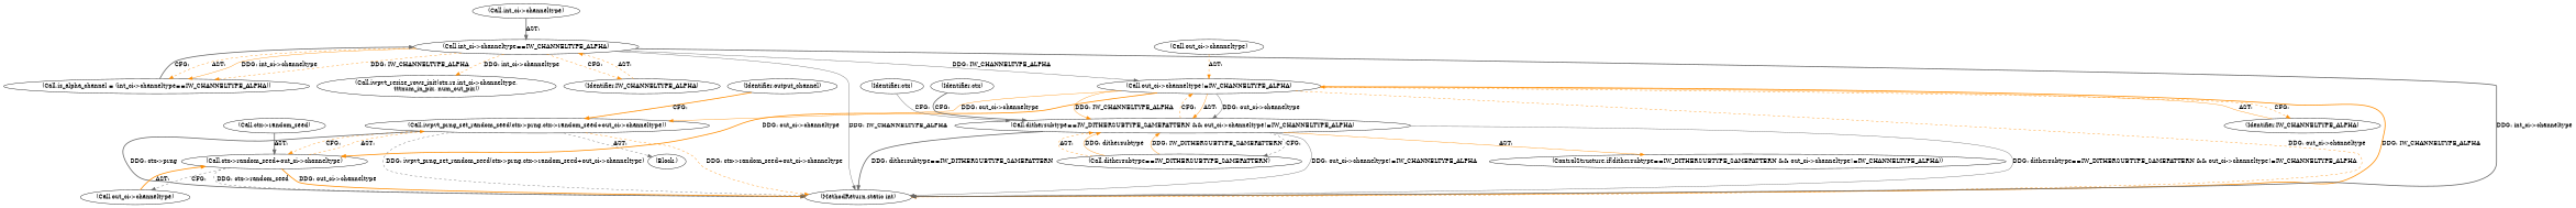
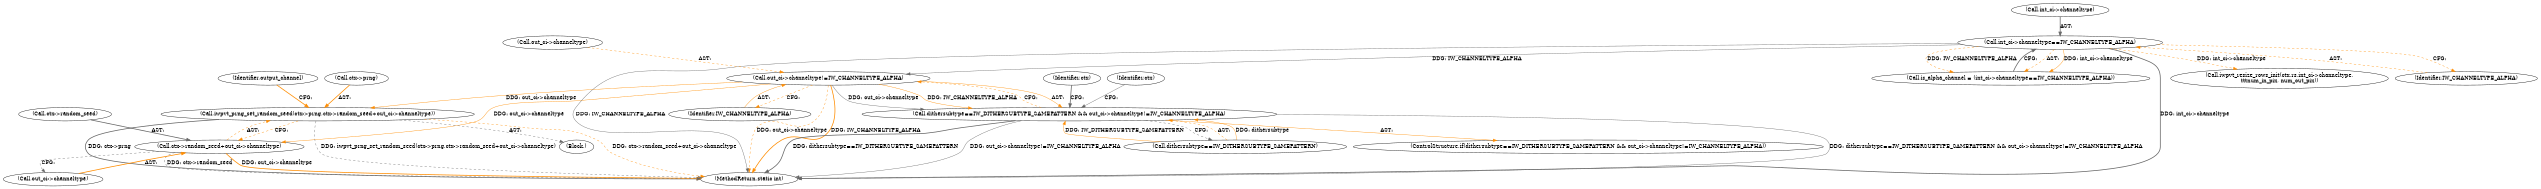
  digraph {
    edge [color=darkorange style=dashed]
    n1 [label="(Call,out_ci->channeltype!=IW_CHANNELTYPE_ALPHA)"]
    n2 [label="(Call,dithersubtype==IW_DITHERSUBTYPE_SAMEPATTERN && out_ci->channeltype!=IW_CHANNELTYPE_ALPHA)"]
    n3 [label="(Call,iwpvt_prng_set_random_seed(ctx->prng,ctx->random_seed+out_ci->channeltype))"]
    n4 [label="(Call,ctx->random_seed+out_ci->channeltype)"]
    n5 [label="(Identifier,IW_CHANNELTYPE_ALPHA)"]
    n6 [label="(MethodReturn,static int)"]
    n7 [label="(Call,dithersubtype==IW_DITHERSUBTYPE_SAMEPATTERN)"]
    n8 [label="(ControlStructure,if(dithersubtype==IW_DITHERSUBTYPE_SAMEPATTERN && out_ci->channeltype!=IW_CHANNELTYPE_ALPHA))"]
    n9 [label="(Block,)"]
    n10 [label="(Call,out_ci->channeltype)"]
    n11 [label="(Call,int_ci->channeltype==IW_CHANNELTYPE_ALPHA)"]
    n12 [label="(Call,is_alpha_channel = (int_ci->channeltype==IW_CHANNELTYPE_ALPHA))"]
    n13 [label="(Call,iwpvt_resize_rows_init(ctx,rs,int_ci->channeltype,\n\t\t\tnum_in_pix, num_out_pix))"]
    n14 [label="(Identifier,IW_CHANNELTYPE_ALPHA)"]
    n15 [label="(Call,out_ci->channeltype)"]
    n16 [label="(Call,ctx->random_seed)"]
+   n17 [label="(Call,ctx->prng)"]
    n18 [label="(Identifier,ctx)"]
    n19 [label="(Call,int_ci->channeltype)"]
    n20 [label="(Identifier,ctx)"]
    n21 [label="(Identifier,output_channel)"]
    n1 -> n2 [label="AST: " style=solid]
    n1 -> n2 [color=gray40 label="DDG: out_ci->channeltype" style=solid]
    n1 -> n2 [label="DDG: IW_CHANNELTYPE_ALPHA" style=solid]
    n1 -> n3 [label="DDG: out_ci->channeltype" style=solid]
-   n1 -> n4 [label="DDG: out_ci->channeltype" style=bold]
+   n1 -> n4 [label="DDG: out_ci->channeltype" style=solid]
    n1 -> n5 [label="CFG: "]
    n1 -> n6 [label="DDG: out_ci->channeltype"]
    n1 -> n6 [label="DDG: IW_CHANNELTYPE_ALPHA" style=bold]
    n2 -> n1 [label="CFG: "]
    n2 -> n6 [color=gray40 label="DDG: dithersubtype==IW_DITHERSUBTYPE_SAMEPATTERN" style=bold]
    n2 -> n6 [color=gray40 label="DDG: out_ci->channeltype!=IW_CHANNELTYPE_ALPHA" style=solid]
    n2 -> n6 [color=gray40 label="DDG: dithersubtype==IW_DITHERSUBTYPE_SAMEPATTERN && out_ci->channeltype!=IW_CHANNELTYPE_ALPHA" style=solid]
    n2 -> n7 [color=gray40 label="CFG: "]
    n2 -> n8 [label="AST: " style=solid]
    n3 -> n4 [label="CFG: "]
    n3 -> n6 [label="DDG: ctx->random_seed+out_ci->channeltype"]
    n3 -> n6 [color=gray40 label="DDG: ctx->prng" style=bold]
    n3 -> n6 [color=gray40 label="DDG: iwpvt_prng_set_random_seed(ctx->prng,ctx->random_seed+out_ci->channeltype)"]
    n3 -> n9 [color=gray40 label="AST: "]
    n4 -> n3 [label="AST: "]
    n4 -> n6 [label="DDG: out_ci->channeltype" style=bold]
    n4 -> n6 [color=gray40 label="DDG: ctx->random_seed"]
    n4 -> n10 [color=gray40 label="CFG: "]
    n5 -> n1 [label="AST: " style=solid]
    n7 -> n2 [label="AST: "]
    n7 -> n2 [label="DDG: dithersubtype" style=solid]
    n7 -> n2 [label="DDG: IW_DITHERSUBTYPE_SAMEPATTERN" style=solid]
    n10 -> n4 [label="AST: " style=bold]
    n11 -> n1 [color=gray40 label="DDG: IW_CHANNELTYPE_ALPHA" style=solid]
    n11 -> n6 [color=gray40 label="DDG: int_ci->channeltype" style=bold]
    n11 -> n6 [color=gray40 label="DDG: IW_CHANNELTYPE_ALPHA" style=solid]
    n11 -> n12 [label="AST: "]
    n11 -> n12 [label="DDG: int_ci->channeltype" style=solid]
    n11 -> n12 [label="DDG: IW_CHANNELTYPE_ALPHA"]
    n11 -> n13 [label="DDG: int_ci->channeltype"]
    n11 -> n14 [label="CFG: "]
    n12 -> n11 [color=gray40 label="CFG: " style=bold]
    n14 -> n11 [label="AST: "]
    n15 -> n1 [label="AST: "]
    n16 -> n4 [color=gray40 label="AST: " style=bold]
+   n17 -> n3 [label="AST: " style=bold]
    n18 -> n2 [color=gray40 label="CFG: " style=bold]
    n19 -> n11 [color=gray40 label="AST: " style=bold]
    n20 -> n2 [color=gray40 label="CFG: " style=solid]
    n21 -> n3 [label="CFG: " style=bold]
  }
